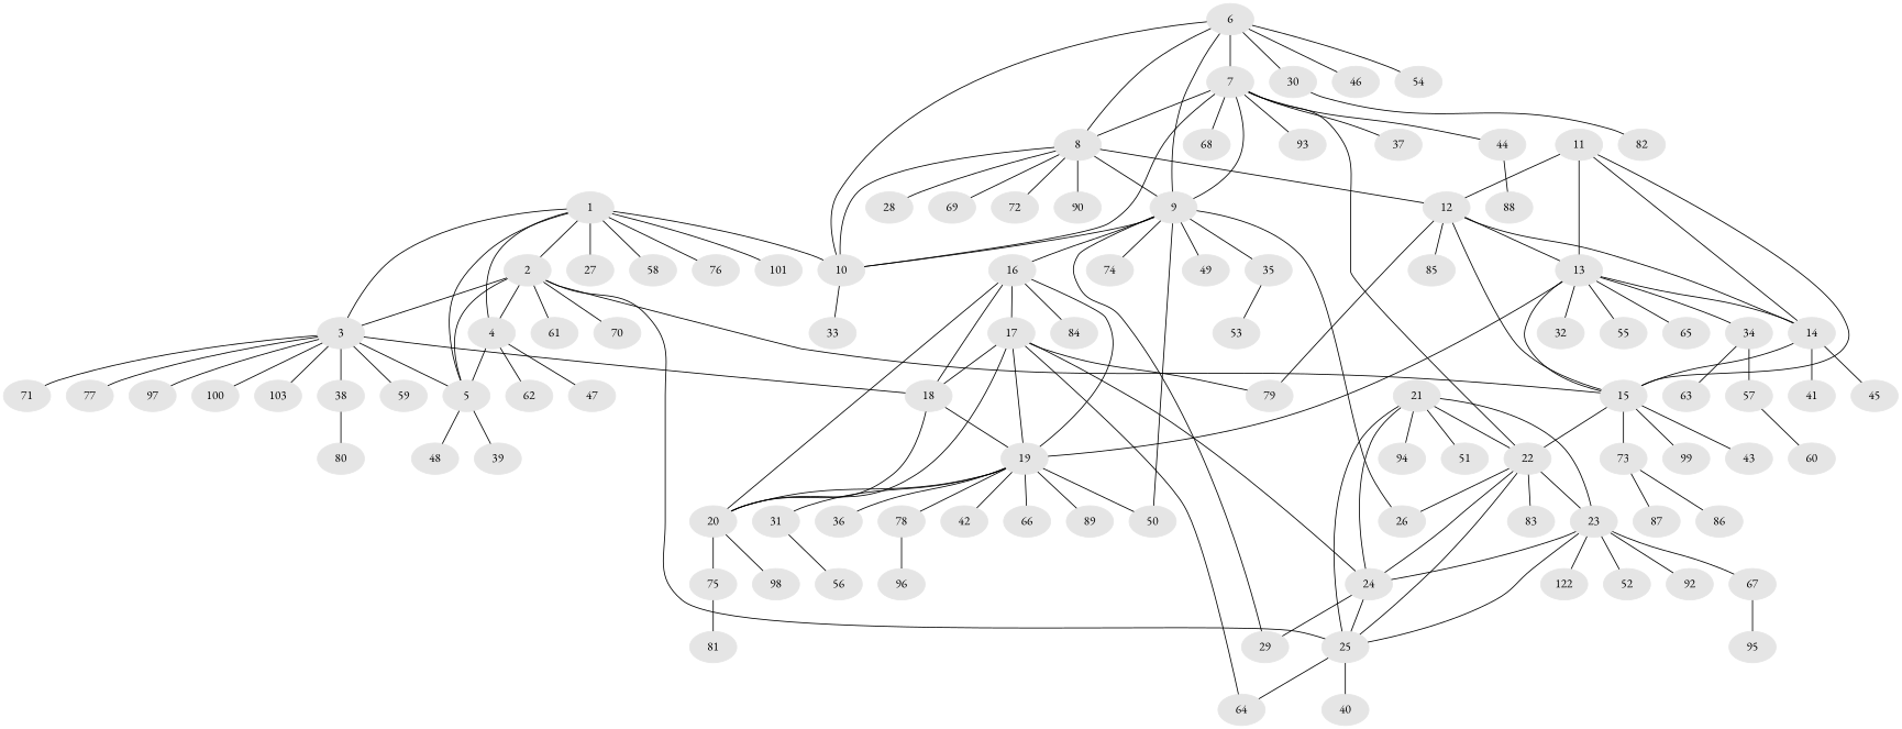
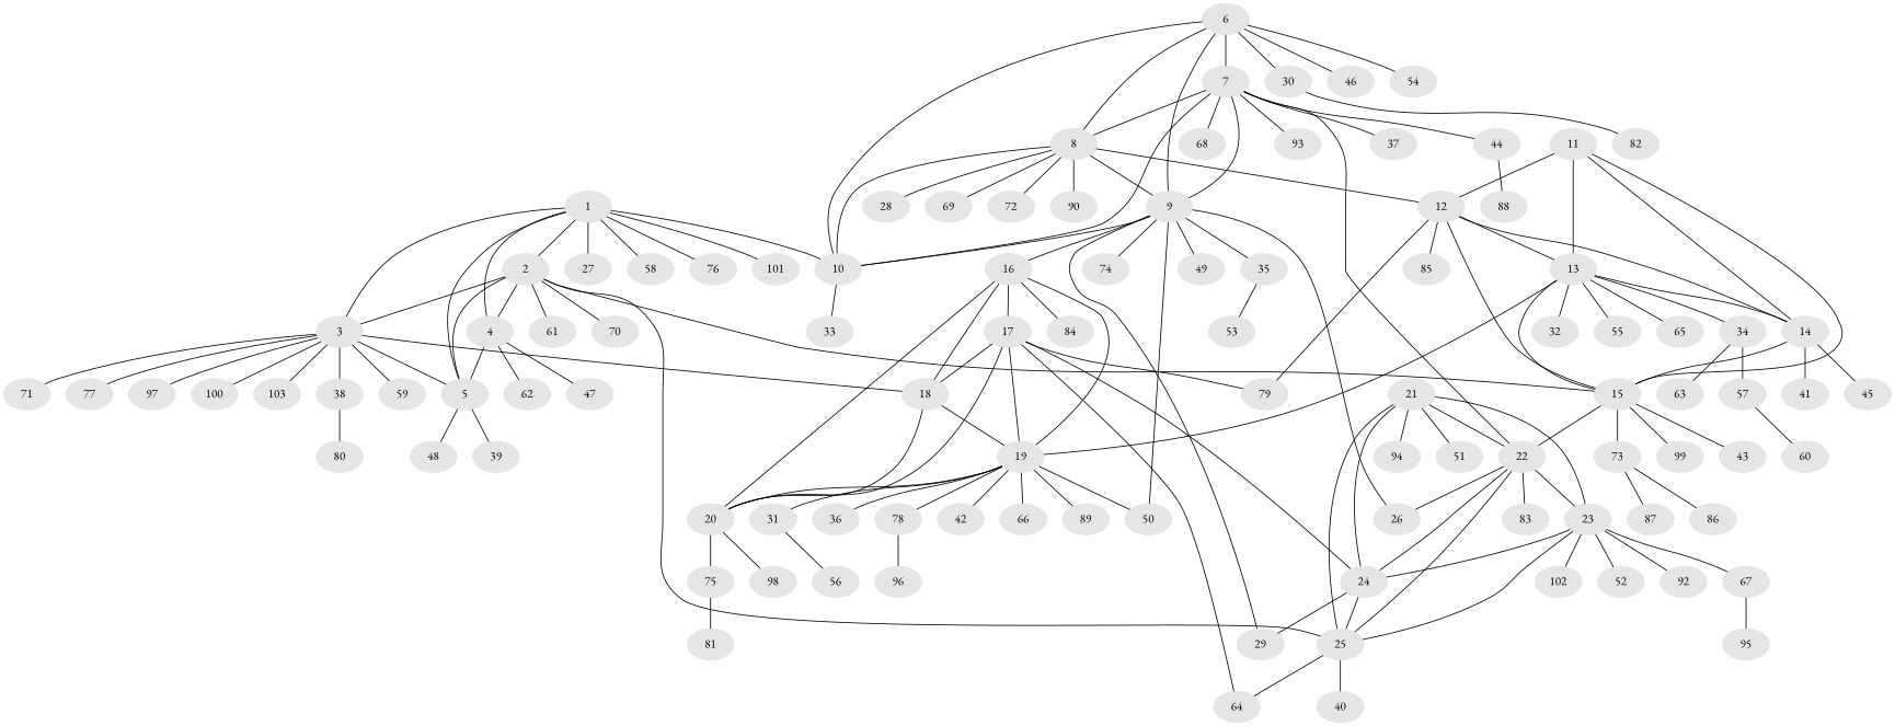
  graph {
    fontname="EB Garamond"
    node [color=gray90 fontname="EB Garamond" style=filled]
    edge [fontname="EB Garamond"]
    1
    2
    3
    4
    5
    10
    27
    58
    76
    101
    15
    25
    61
    70
    18
    38
    59
    71
    77
    97
    100
    103
    47
    62
    39
    48
    33
    22
    43
    73
    99
    64
    40
    19
    20
    80
    6
    7
    8
    9
    30
    46
    54
    37
    44
    68
    93
    12
    28
    69
    72
    90
    16
    26
    29
    35
    49
    50
    74
    82
    24
    23
    83
    88
    13
    14
    79
    85
    17
    84
    53
    11
    32
    34
    55
    65
    41
    45
    31
    36
    42
    66
    78
    89
    57
    63
    86
    87
    75
    98
    56
    96
    81
    21
    51
    94
    52
    67
    92
-   102 [label=122]
+   102
    95
    60
    1 -- 2
    1 -- 3
    1 -- 4
    1 -- 5
    1 -- 10
    1 -- 27
    1 -- 58
    1 -- 76
    1 -- 101
    2 -- 3
    2 -- 4
    2 -- 5
    2 -- 15
    2 -- 25
    2 -- 61
    2 -- 70
    3 -- 5
    3 -- 18
    3 -- 38
    3 -- 59
    3 -- 71
    3 -- 77
    3 -- 97
    3 -- 100
    3 -- 103
    4 -- 5
    4 -- 47
    4 -- 62
    5 -- 39
    5 -- 48
    10 -- 33
    15 -- 22
    15 -- 43
    15 -- 73
    15 -- 99
    25 -- 64
    25 -- 40
    18 -- 19
    18 -- 20
    38 -- 80
    22 -- 25
    22 -- 26
    22 -- 24
    22 -- 23
    22 -- 83
    73 -- 86
    73 -- 87
    19 -- 20
    19 -- 50
    19 -- 31
    19 -- 36
    19 -- 42
    19 -- 66
    19 -- 78
    19 -- 89
    20 -- 75
    20 -- 98
    6 -- 10
    6 -- 7
    6 -- 8
    6 -- 9
    6 -- 30
    6 -- 46
    6 -- 54
    7 -- 10
    7 -- 22
    7 -- 8
    7 -- 9
    7 -- 37
    7 -- 44
    7 -- 68
    7 -- 93
    8 -- 10
    8 -- 9
    8 -- 12
    8 -- 28
    8 -- 69
    8 -- 72
    8 -- 90
    9 -- 10
    9 -- 16
    9 -- 26
    9 -- 29
    9 -- 35
    9 -- 49
    9 -- 50
    9 -- 74
    30 -- 82
    44 -- 88
    12 -- 15
    12 -- 13
    12 -- 14
    12 -- 79
    12 -- 85
    16 -- 18
    16 -- 19
    16 -- 20
    16 -- 17
    16 -- 84
    35 -- 53
    24 -- 25
    24 -- 29
    23 -- 25
    23 -- 24
    23 -- 52
    23 -- 67
    23 -- 92
    23 -- 102
    13 -- 15
    13 -- 19
    13 -- 14
    13 -- 32
    13 -- 34
    13 -- 55
    13 -- 65
    14 -- 15
    14 -- 41
    14 -- 45
    17 -- 18
    17 -- 64
    17 -- 19
    17 -- 20
    17 -- 24
    17 -- 79
    11 -- 15
    11 -- 12
    11 -- 13
    11 -- 14
    34 -- 57
    34 -- 63
    31 -- 56
    78 -- 96
    57 -- 60
    75 -- 81
    21 -- 25
    21 -- 22
    21 -- 24
    21 -- 23
    21 -- 51
    21 -- 94
    67 -- 95
  }
